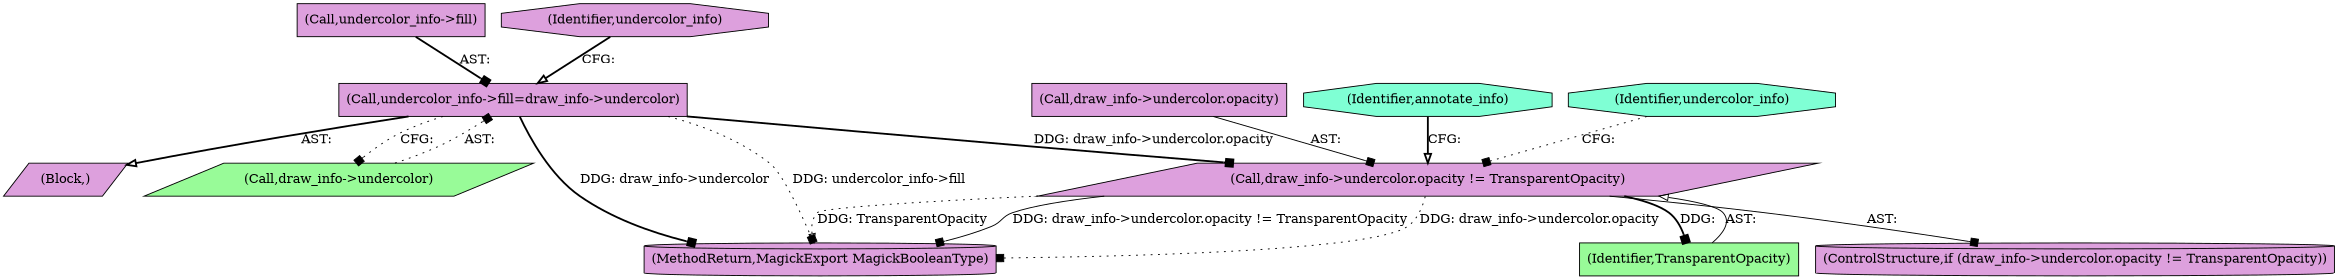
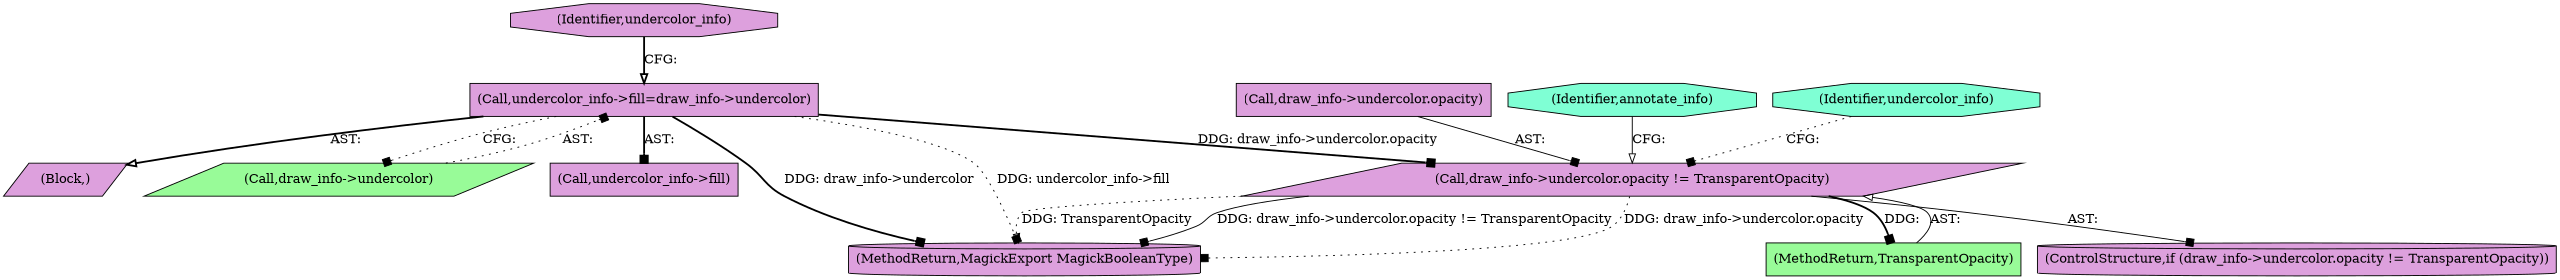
  digraph {
    node [fillcolor=plum shape=box style=filled]
    edge [arrowhead=box style=bold]
    n1 [label="(Call,draw_info->undercolor.opacity != TransparentOpacity)" shape=parallelogram]
    n2 [label="(MethodReturn,MagickExport MagickBooleanType)" shape=cylinder]
-   n3 [fillcolor=palegreen label="(Identifier,TransparentOpacity)"]
+   n3 [fillcolor=palegreen label="(MethodReturn,TransparentOpacity)"]
    n4 [label="(ControlStructure,if (draw_info->undercolor.opacity != TransparentOpacity))" shape=cylinder]
    n5 [label="(Call,undercolor_info->fill=draw_info->undercolor)"]
    n6 [label="(Block,)" shape=parallelogram]
    n7 [fillcolor=palegreen label="(Call,draw_info->undercolor)" shape=parallelogram]
    n8 [label="(Call,draw_info->undercolor.opacity)"]
    n9 [label="(Call,undercolor_info->fill)"]
    n10 [label="(Identifier,undercolor_info)" shape=octagon]
    n11 [fillcolor=aquamarine label="(Identifier,annotate_info)" shape=octagon]
    n12 [fillcolor=aquamarine label="(Identifier,undercolor_info)" shape=octagon]
    n1 -> n2 [label="DDG: draw_info->undercolor.opacity != TransparentOpacity" style=solid]
    n1 -> n2 [label="DDG: draw_info->undercolor.opacity" style=dotted]
    n1 -> n2 [arrowhead=onormal label="DDG: TransparentOpacity" style=dotted]
    n1 -> n3 [label="DDG: "]
    n1 -> n4 [label="AST: " style=solid]
    n3 -> n1 [arrowhead=onormal label="AST: " style=solid]
    n5 -> n1 [label="DDG: draw_info->undercolor.opacity"]
    n5 -> n2 [label="DDG: draw_info->undercolor"]
    n5 -> n2 [label="DDG: undercolor_info->fill" style=dotted]
    n5 -> n6 [arrowhead=onormal label="AST: "]
    n5 -> n7 [label="CFG: " style=dotted]
    n7 -> n5 [label="AST: " style=dotted]
    n8 -> n1 [label="AST: " style=solid]
-   n9 -> n5 [label="AST: "]
+   n5 -> n9 [label="AST: "]
    n10 -> n5 [arrowhead=onormal label="CFG: "]
-   n11 -> n1 [arrowhead=onormal label="CFG: "]
+   n11 -> n1 [arrowhead=onormal label="CFG: " style=solid]
    n12 -> n1 [label="CFG: " style=dotted]
  }
